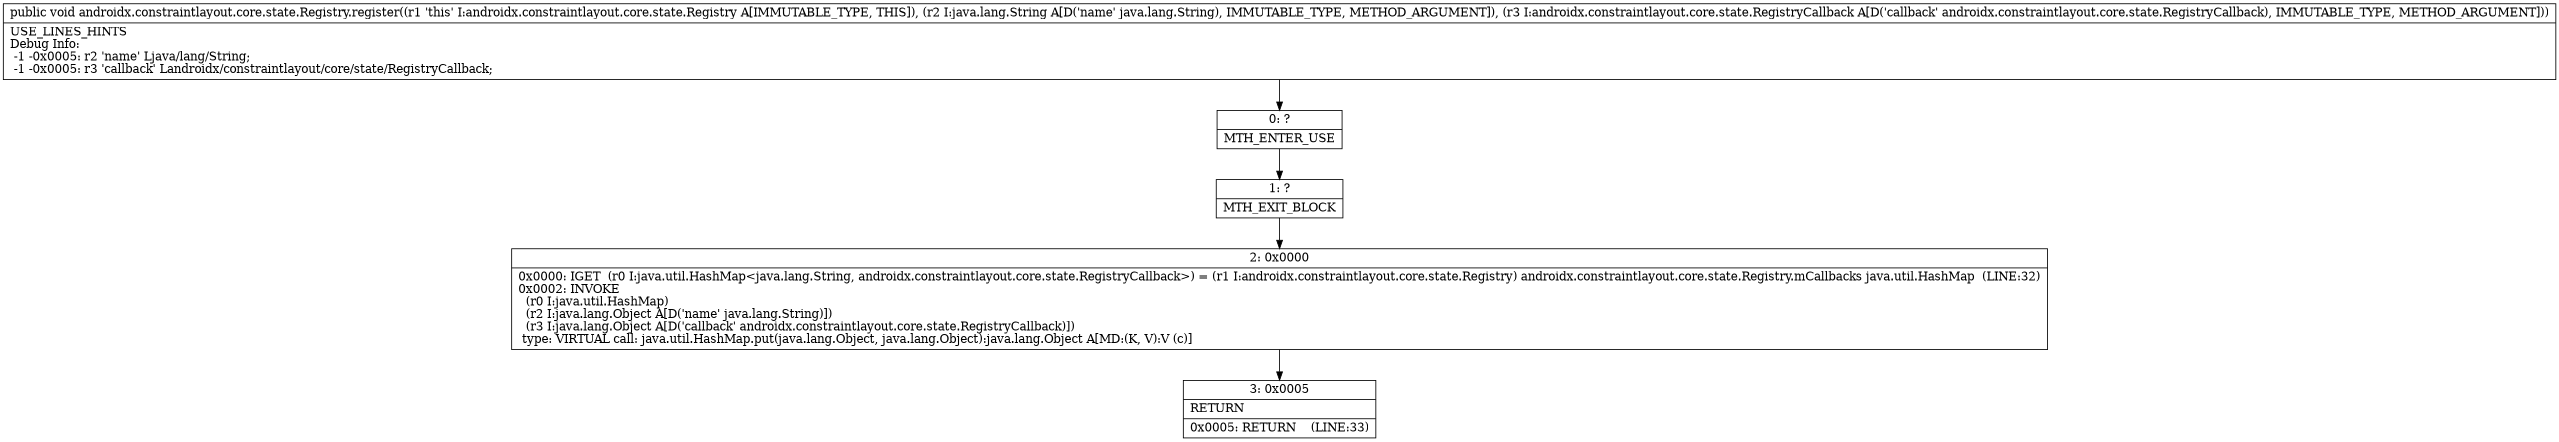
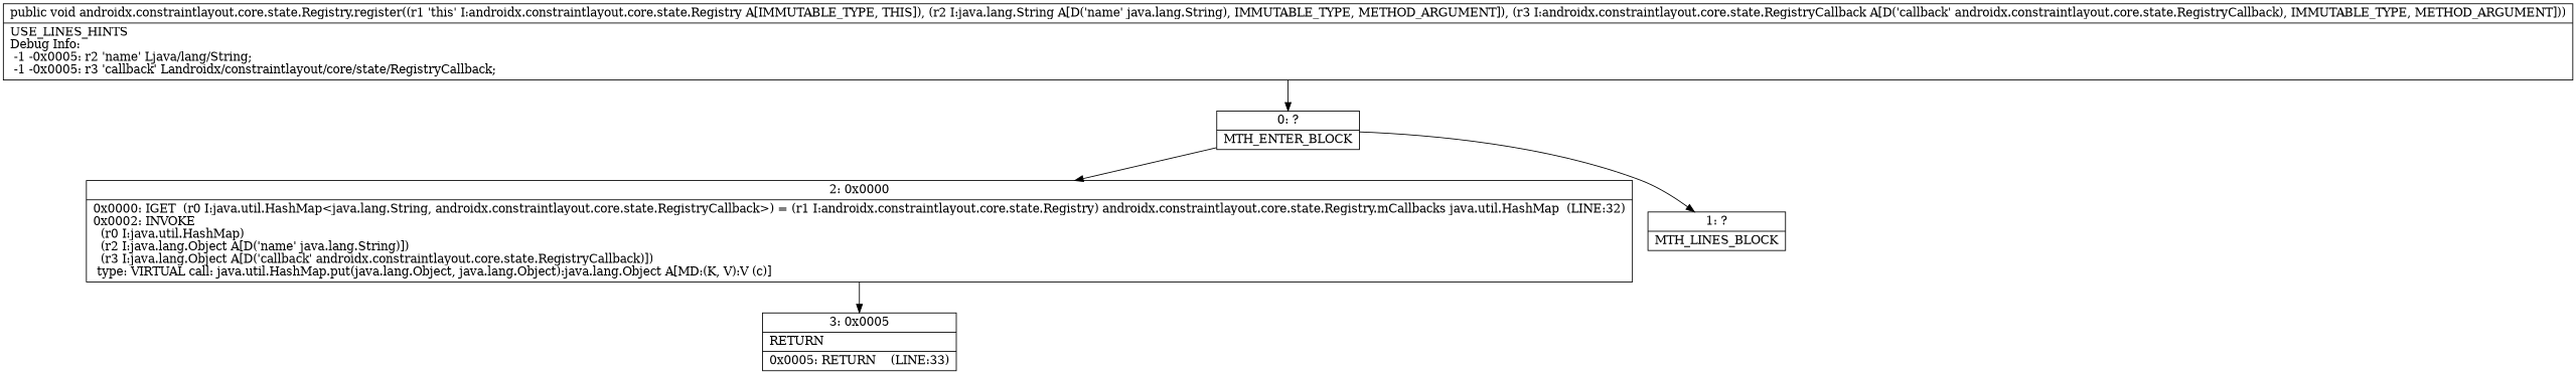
  digraph {
    node [shape=record]
-   n1 [label="{0\:\ ?|MTH_ENTER_USE\l}"]
+   n1 [label="{0\:\ ?|MTH_ENTER_BLOCK\l}"]
    n2 [label="{2\:\ 0x0000|0x0000: IGET  (r0 I:java.util.HashMap\<java.lang.String, androidx.constraintlayout.core.state.RegistryCallback\>) = (r1 I:androidx.constraintlayout.core.state.Registry) androidx.constraintlayout.core.state.Registry.mCallbacks java.util.HashMap  (LINE:32)\l0x0002: INVOKE  \l  (r0 I:java.util.HashMap)\l  (r2 I:java.lang.Object A[D('name' java.lang.String)])\l  (r3 I:java.lang.Object A[D('callback' androidx.constraintlayout.core.state.RegistryCallback)])\l type: VIRTUAL call: java.util.HashMap.put(java.lang.Object, java.lang.Object):java.lang.Object A[MD:(K, V):V (c)]\l}"]
-   n3 [label="{1\:\ ?|MTH_EXIT_BLOCK\l}"]
+   n3 [label="{1\:\ ?|MTH_LINES_BLOCK\l}"]
    n4 [label="{3\:\ 0x0005|RETURN\l|0x0005: RETURN    (LINE:33)\l}"]
    n5 [label="{public void androidx.constraintlayout.core.state.Registry.register((r1 'this' I:androidx.constraintlayout.core.state.Registry A[IMMUTABLE_TYPE, THIS]), (r2 I:java.lang.String A[D('name' java.lang.String), IMMUTABLE_TYPE, METHOD_ARGUMENT]), (r3 I:androidx.constraintlayout.core.state.RegistryCallback A[D('callback' androidx.constraintlayout.core.state.RegistryCallback), IMMUTABLE_TYPE, METHOD_ARGUMENT]))  | USE_LINES_HINTS\lDebug Info:\l  \-1 \-0x0005: r2 'name' Ljava\/lang\/String;\l  \-1 \-0x0005: r3 'callback' Landroidx\/constraintlayout\/core\/state\/RegistryCallback;\l}"]
-   n3 -> n2
+   n1 -> n2
    n1 -> n3
    n2 -> n4
    n5 -> n1
  }
